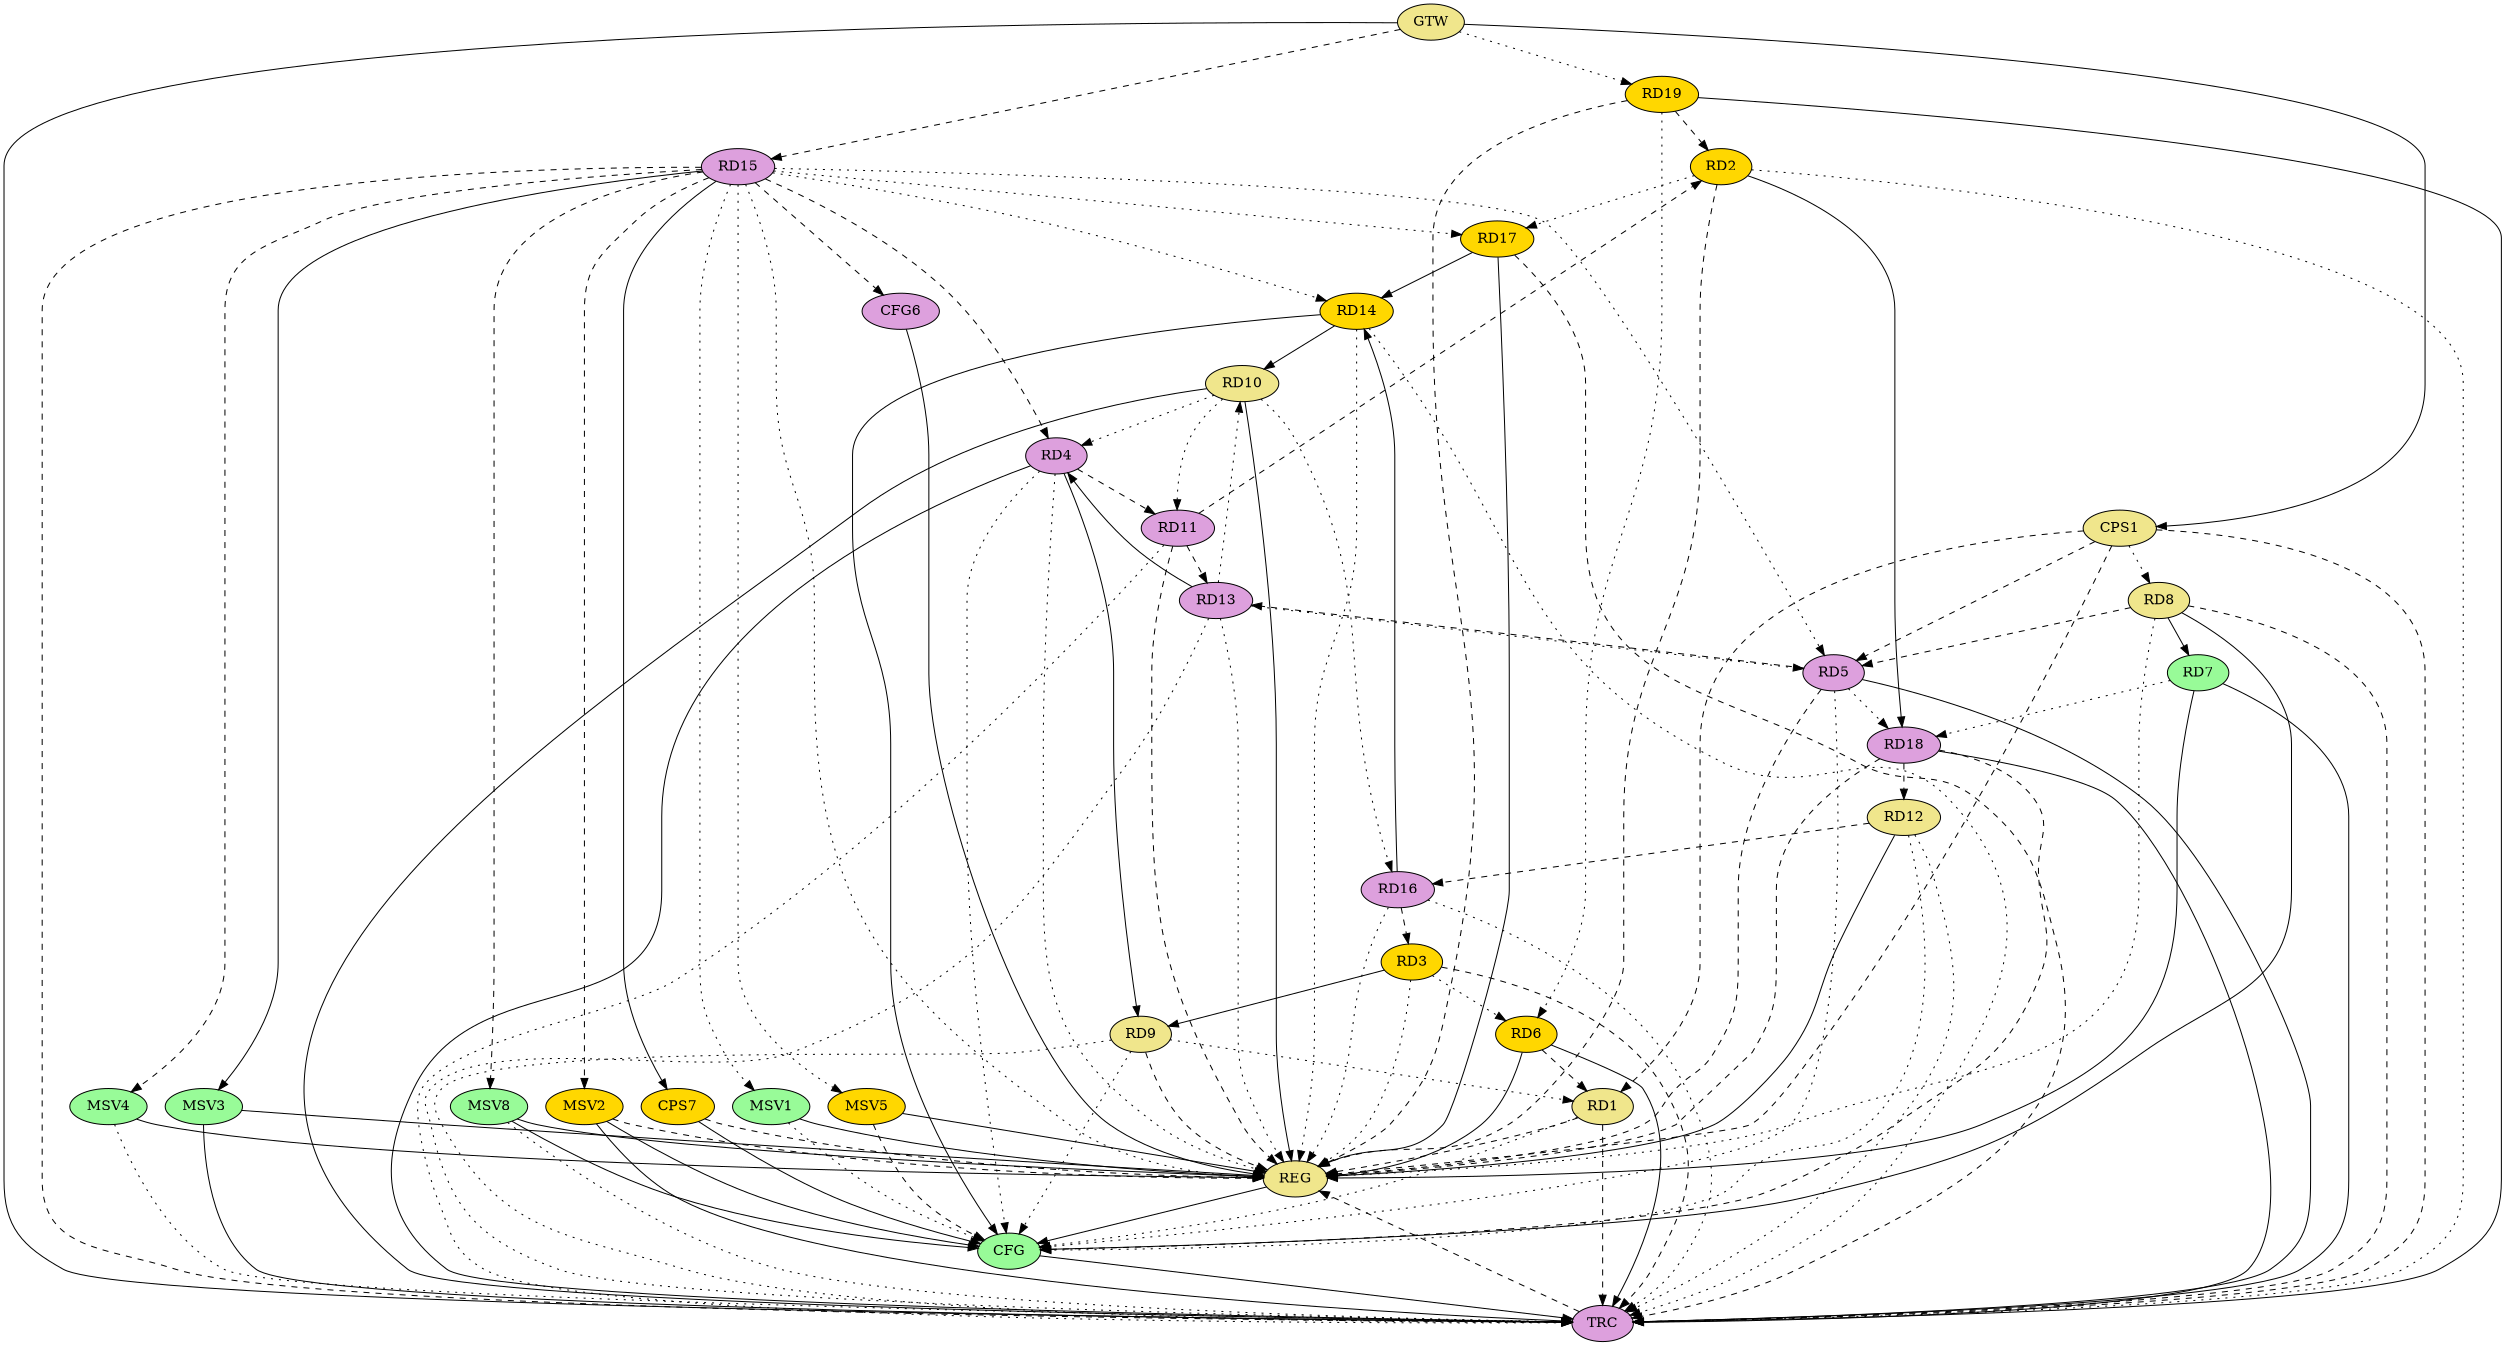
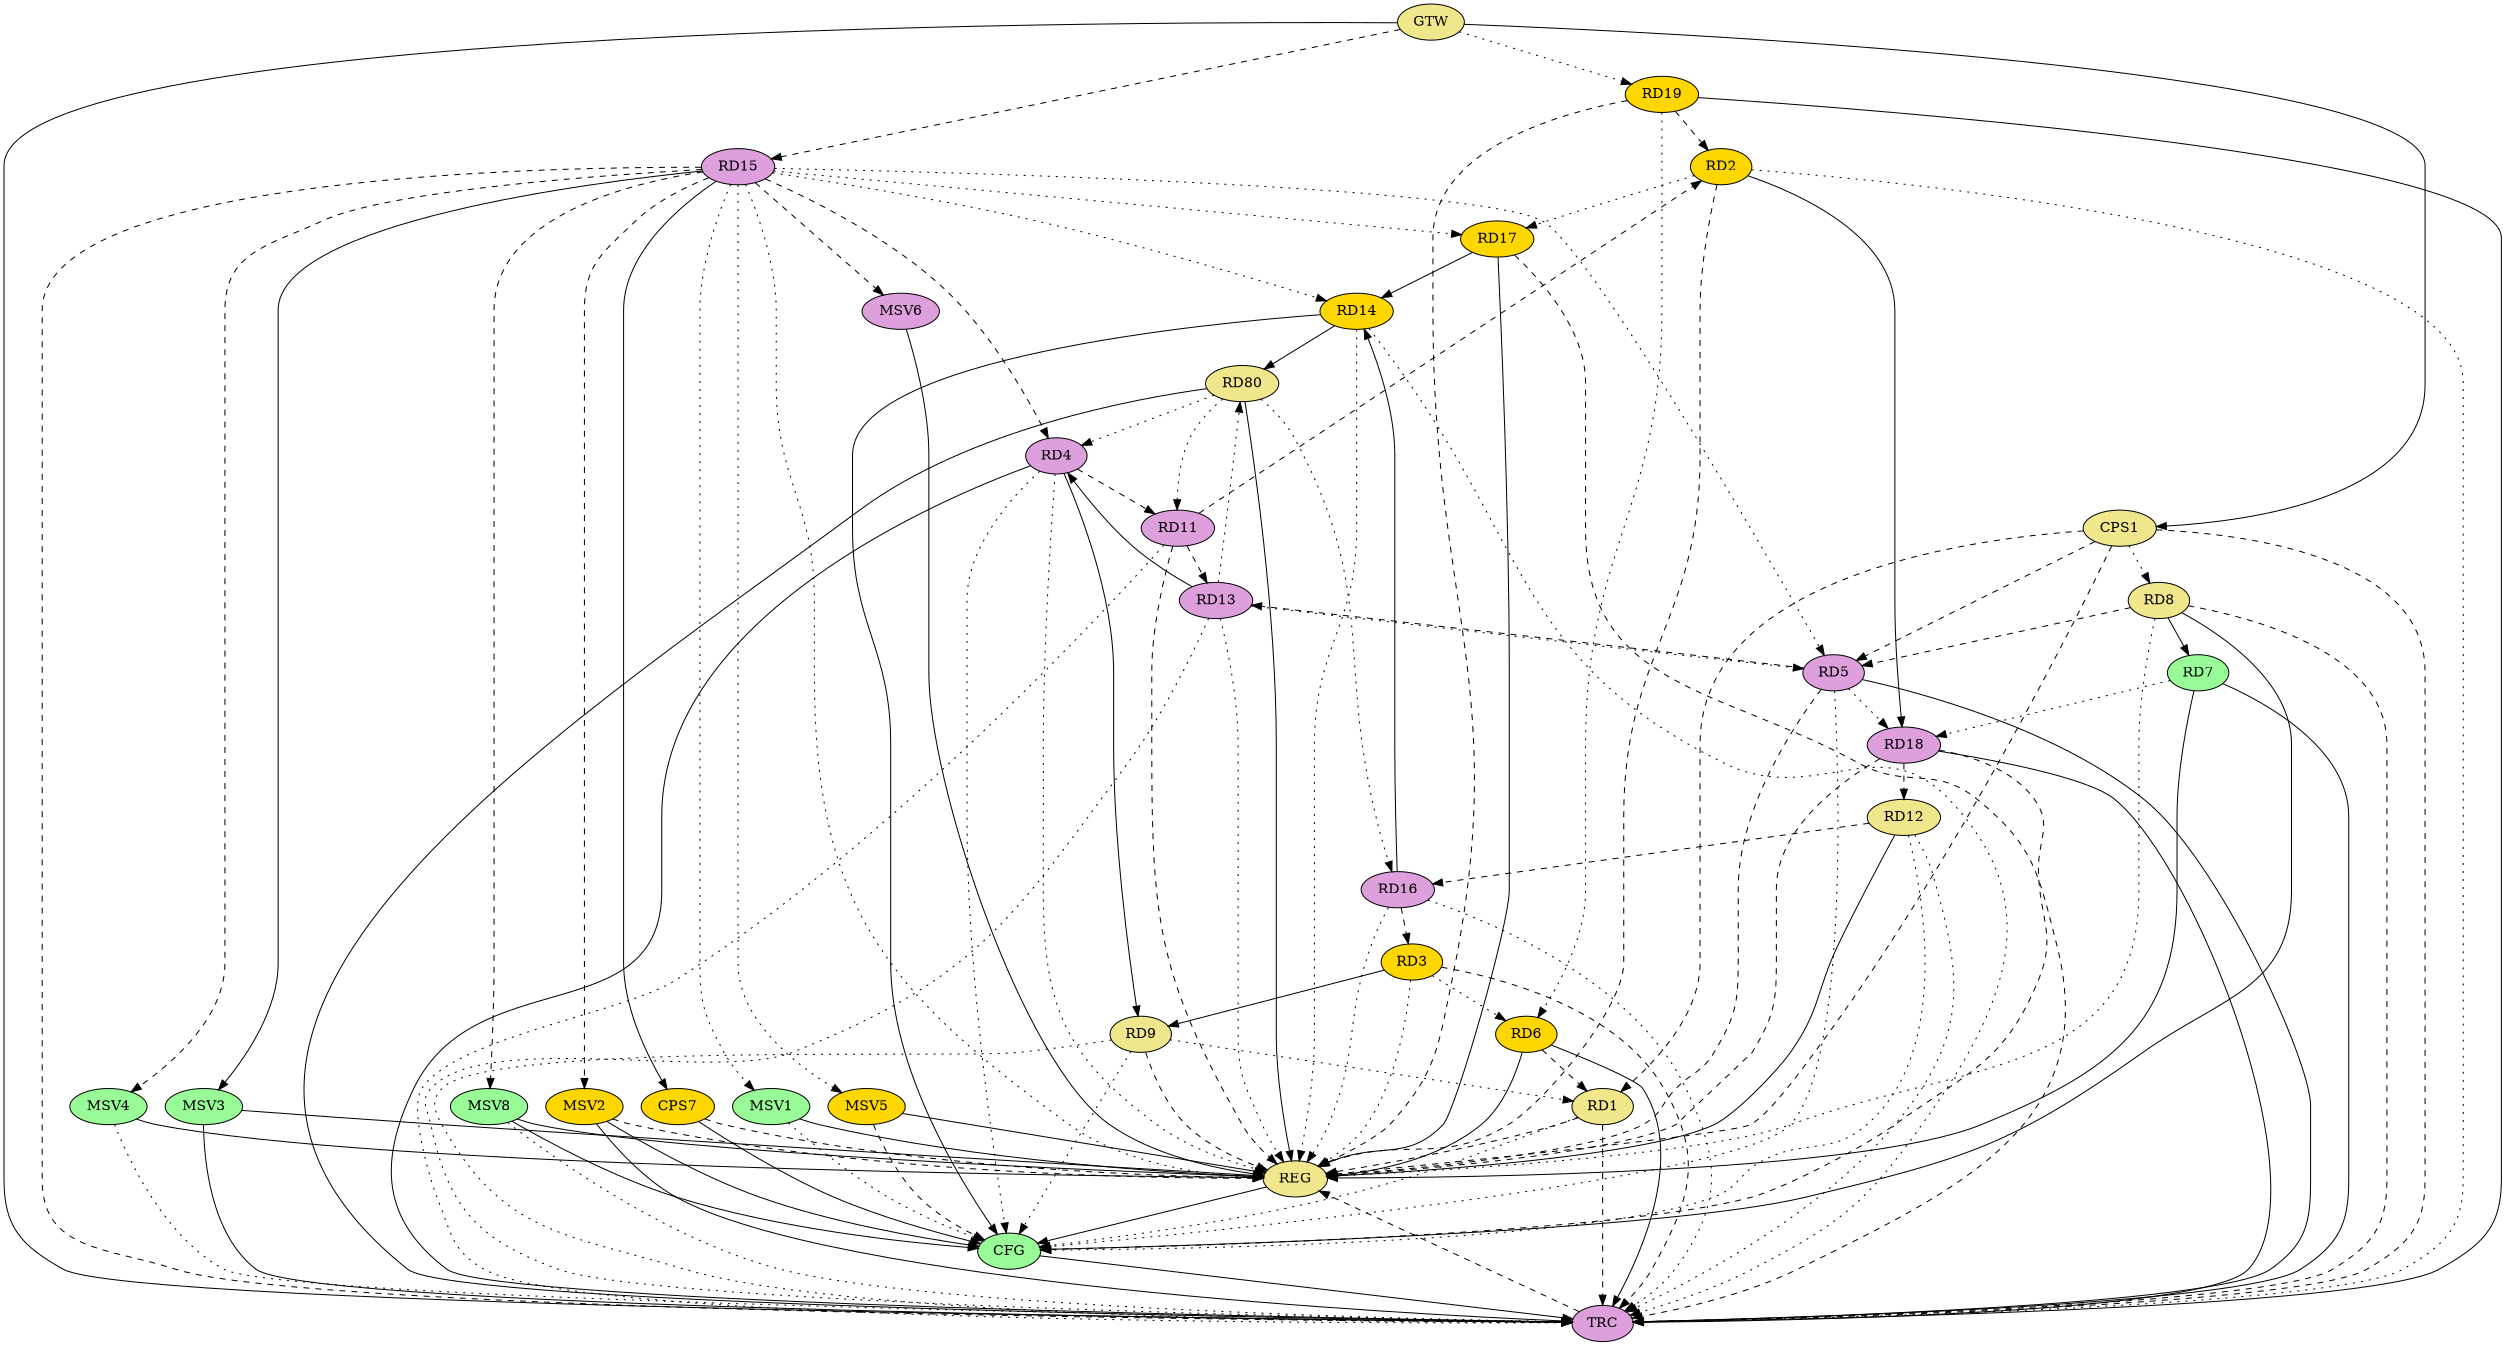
  strict digraph {
    node [fillcolor=plum style=filled]
    edge [style=dotted]
    n1 [fillcolor=khaki label=RD1]
    n2 [fillcolor=khaki label=REG]
    n3 [fillcolor=palegreen label=CFG]
    n4 [label=TRC]
    n5 [fillcolor=gold label=RD2]
    n6 [fillcolor=gold label=RD17]
    n7 [label=RD18]
    n8 [fillcolor=gold label=RD14]
    n9 [fillcolor=khaki label=RD12]
    n10 [fillcolor=gold label=RD3]
    n11 [fillcolor=gold label=RD6]
    n12 [fillcolor=khaki label=RD9]
    n13 [label=RD4]
    n14 [label=RD11]
    n15 [label=RD13]
    n16 [label=RD5]
-   n17 [fillcolor=khaki label=RD10]
+   n17 [fillcolor=khaki label=RD80]
    n18 [fillcolor=palegreen label=RD7]
    n19 [fillcolor=khaki label=RD8]
    n20 [label=RD16]
    n21 [label=RD15]
    n22 [fillcolor=palegreen label=MSV1]
    n23 [fillcolor=gold label=MSV2]
    n24 [fillcolor=palegreen label=MSV3]
    n25 [fillcolor=palegreen label=MSV4]
    n26 [fillcolor=gold label=MSV5]
-   n27 [label=CFG6]
+   n27 [label=MSV6]
    n28 [fillcolor=gold label=CPS7]
    n29 [fillcolor=palegreen label=MSV8]
    n30 [fillcolor=gold label=RD19]
    n31 [fillcolor=khaki label=CPS1]
    n32 [fillcolor=khaki label=GTW]
    n1 -> n2 [style=dashed]
    n1 -> n3
    n1 -> n4 [style=dashed]
    n2 -> n3 [style=solid]
    n3 -> n4 [style=solid]
    n4 -> n2 [style=dashed]
    n5 -> n2 [style=dashed]
    n5 -> n4
    n5 -> n6
    n5 -> n7 [style=solid]
    n6 -> n2 [style=solid]
    n6 -> n4 [style=dashed]
    n6 -> n8 [style=solid]
    n7 -> n2 [style=dashed]
    n7 -> n3 [style=dashed]
    n7 -> n4 [style=solid]
    n7 -> n9 [style=dashed]
    n8 -> n2
    n8 -> n3 [style=solid]
    n8 -> n4
    n8 -> n17 [style=solid]
    n9 -> n2 [style=solid]
    n9 -> n3
    n9 -> n4
    n9 -> n20 [style=dashed]
    n10 -> n2
    n10 -> n4 [style=dashed]
    n10 -> n11
    n10 -> n12 [style=solid]
    n11 -> n1 [style=dashed]
    n11 -> n2 [style=solid]
    n11 -> n4 [style=solid]
    n12 -> n1
    n12 -> n2 [style=dashed]
    n12 -> n3
    n12 -> n4
    n13 -> n2
    n13 -> n3
    n13 -> n4 [style=solid]
    n13 -> n12 [style=solid]
    n13 -> n14 [style=dashed]
    n14 -> n2 [style=dashed]
    n14 -> n4
    n14 -> n5 [style=dashed]
    n14 -> n15 [style=dashed]
    n15 -> n2
    n15 -> n4
    n15 -> n13 [style=solid]
    n15 -> n16
    n15 -> n17
    n16 -> n2 [style=dashed]
    n16 -> n3
    n16 -> n4 [style=solid]
    n16 -> n7
    n16 -> n15 [style=dashed]
    n17 -> n2 [style=solid]
    n17 -> n4 [style=solid]
    n17 -> n13
    n17 -> n14
    n17 -> n20
    n18 -> n2 [style=solid]
    n18 -> n4 [style=solid]
    n18 -> n7
    n19 -> n2
    n19 -> n3 [style=solid]
    n19 -> n4 [style=dashed]
    n19 -> n16 [style=dashed]
    n19 -> n18 [style=solid]
    n20 -> n2
    n20 -> n4
    n20 -> n8 [style=solid]
    n20 -> n10 [style=dashed]
    n21 -> n2
    n21 -> n4 [style=dashed]
    n21 -> n6
    n21 -> n8
    n21 -> n13 [style=dashed]
    n21 -> n16
    n21 -> n22
    n21 -> n23 [style=dashed]
    n21 -> n24 [style=solid]
    n21 -> n25 [style=dashed]
    n21 -> n26
    n21 -> n27 [style=dashed]
    n21 -> n28 [style=solid]
    n21 -> n29 [style=dashed]
    n22 -> n2 [style=solid]
    n22 -> n3
    n23 -> n2 [style=dashed]
    n23 -> n3 [style=solid]
    n23 -> n4 [style=solid]
    n24 -> n2 [style=solid]
    n24 -> n4 [style=solid]
    n25 -> n2 [style=solid]
    n25 -> n4
    n26 -> n2 [style=solid]
    n26 -> n3 [style=dashed]
    n27 -> n2 [style=solid]
    n28 -> n2 [style=dashed]
    n28 -> n3 [style=solid]
    n29 -> n2 [style=solid]
    n29 -> n3 [style=solid]
    n29 -> n4
    n30 -> n2 [style=dashed]
    n30 -> n4 [style=solid]
    n30 -> n5 [style=dashed]
    n30 -> n11
    n31 -> n1 [style=dashed]
    n31 -> n2 [style=dashed]
    n31 -> n4 [style=dashed]
    n31 -> n16 [style=dashed]
    n31 -> n19
    n32 -> n4 [style=solid]
    n32 -> n21 [style=dashed]
    n32 -> n30
    n32 -> n31 [style=solid]
  }
